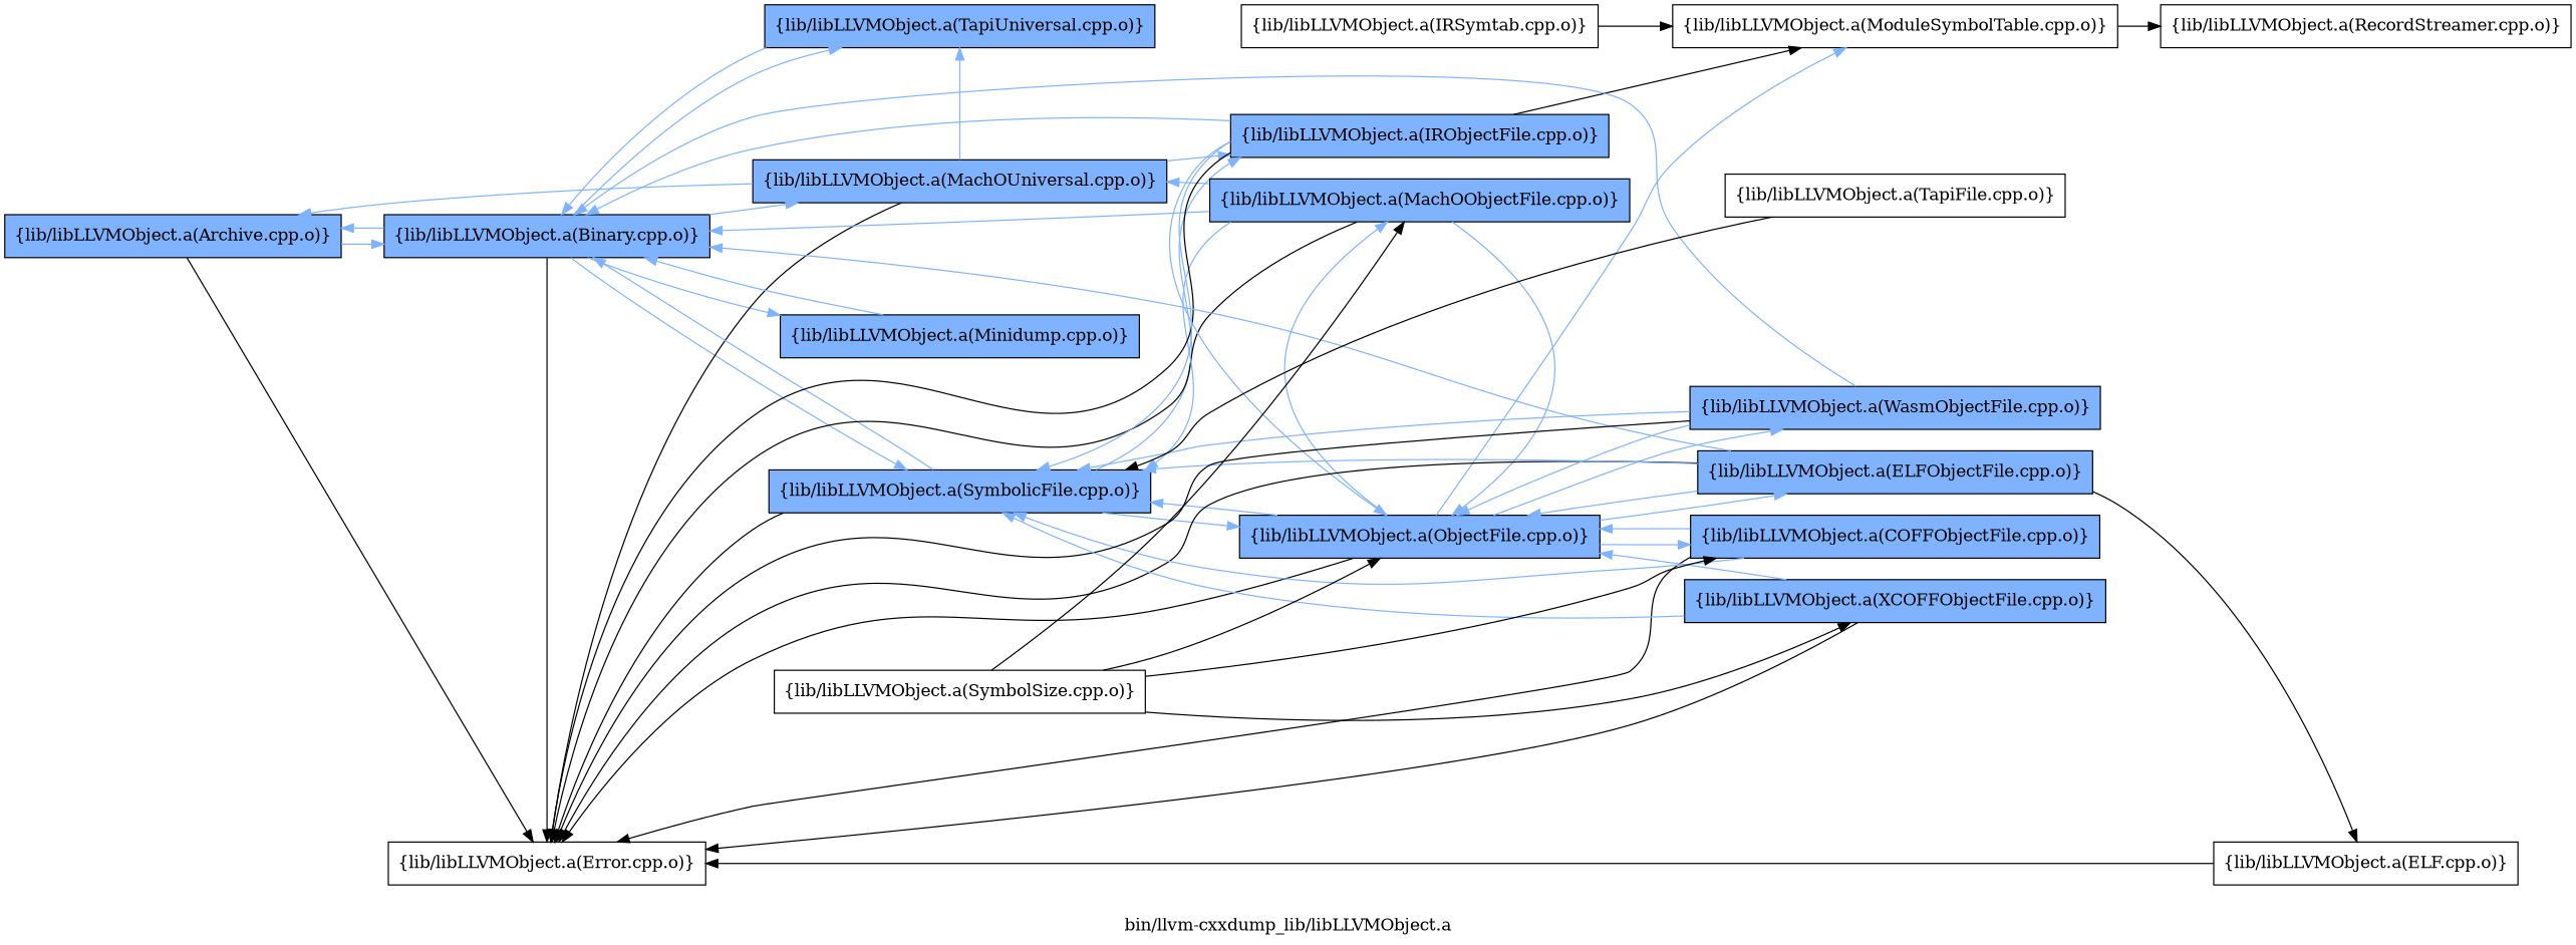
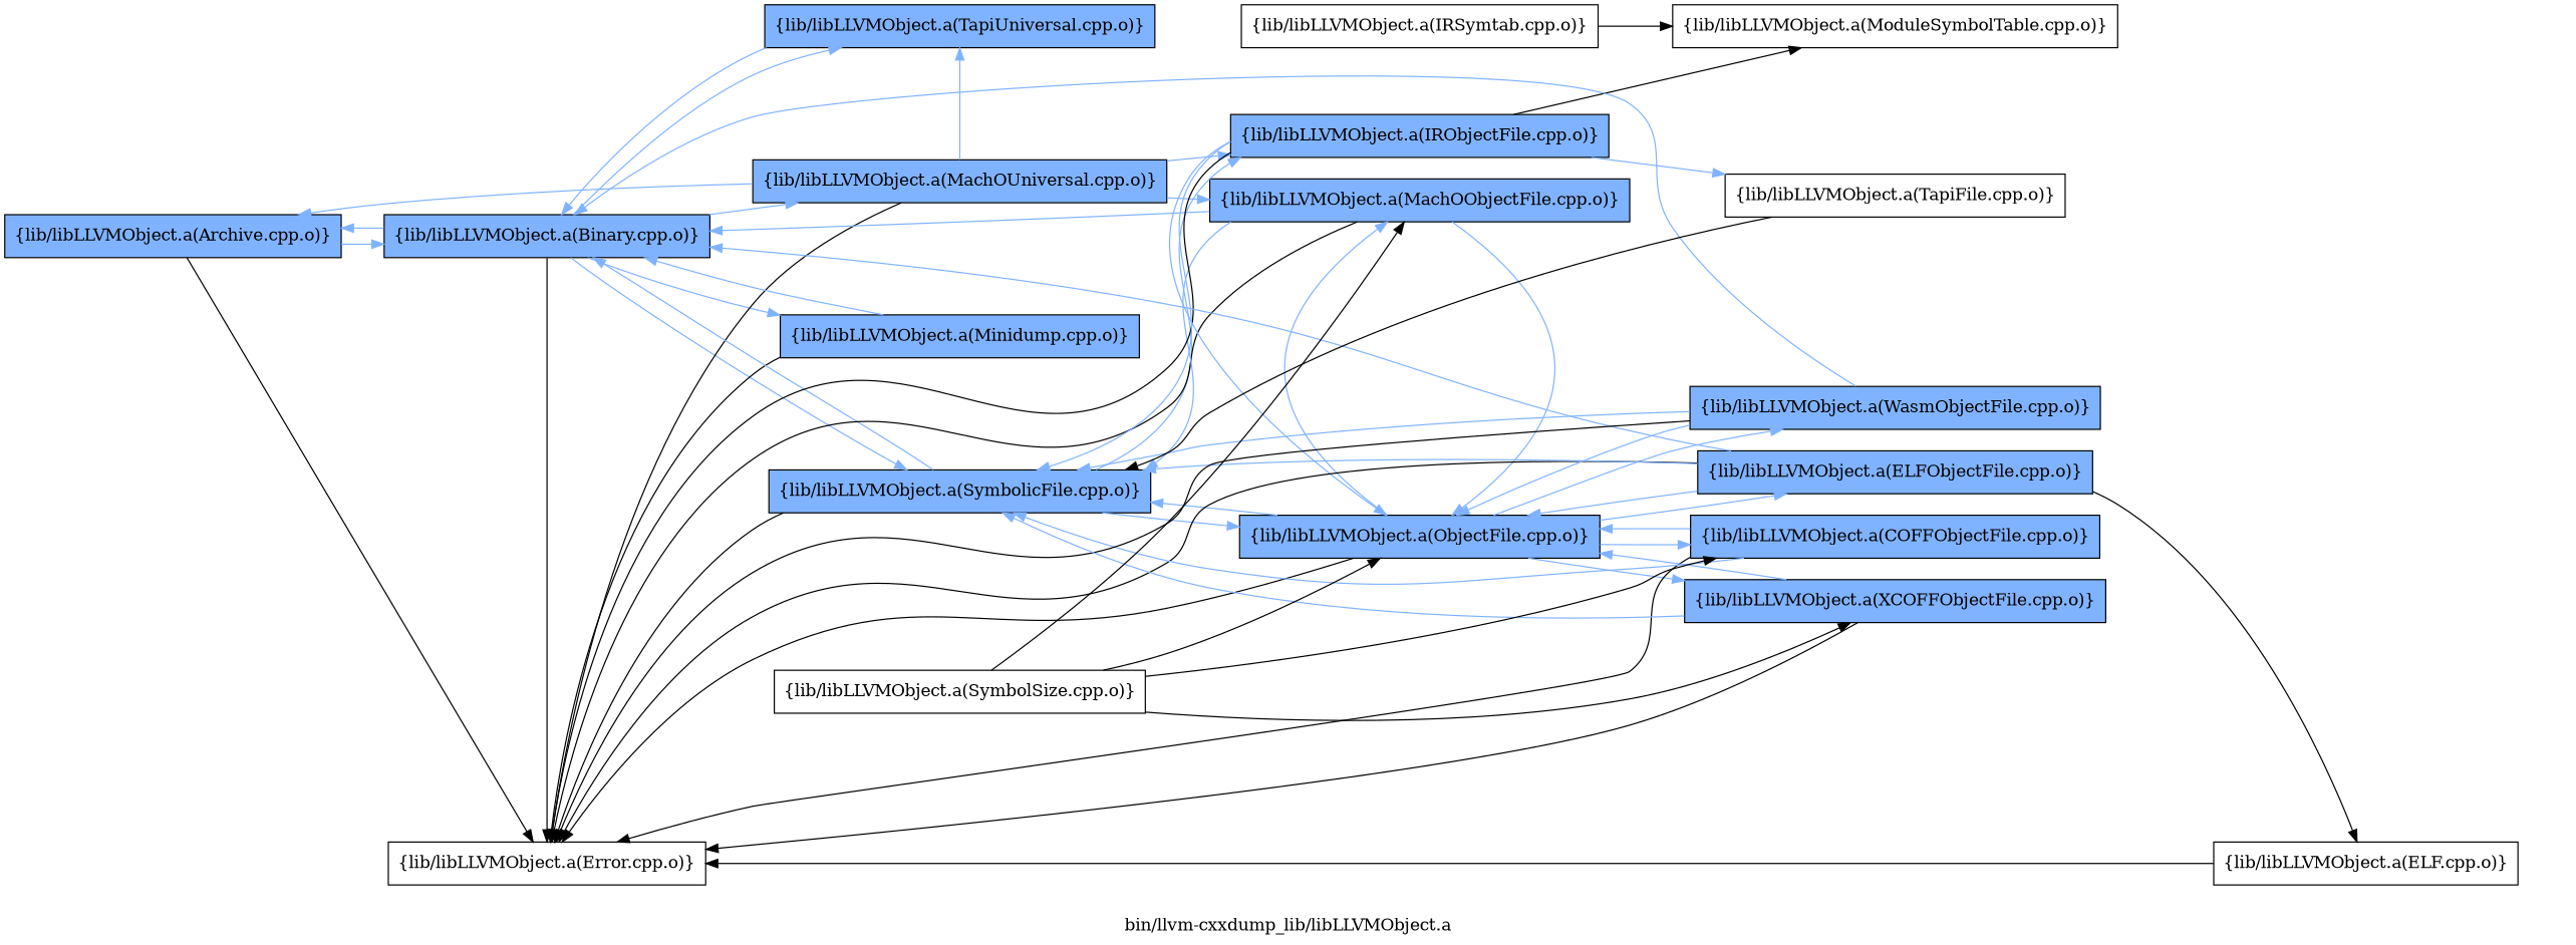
  digraph {
    label="bin/llvm-cxxdump_lib/libLLVMObject.a"
    rankdir=LR
    node [fillcolor="0.600000 0.5 1" group=1 shape=box style=filled]
    edge [color="0.600000 0.5 1"]
    n1 [label="{lib/libLLVMObject.a(Archive.cpp.o)}"]
    n2 [label="{lib/libLLVMObject.a(Binary.cpp.o)}"]
    n3 [group=0 label="{lib/libLLVMObject.a(Error.cpp.o)}" fillcolor="" style=""]
    n4 [label="{lib/libLLVMObject.a(MachOUniversal.cpp.o)}"]
    n5 [label="{lib/libLLVMObject.a(Minidump.cpp.o)}"]
    n6 [label="{lib/libLLVMObject.a(SymbolicFile.cpp.o)}"]
    n7 [label="{lib/libLLVMObject.a(TapiUniversal.cpp.o)}"]
    n8 [label="{lib/libLLVMObject.a(MachOObjectFile.cpp.o)}"]
    n9 [label="{lib/libLLVMObject.a(IRObjectFile.cpp.o)}"]
    n10 [label="{lib/libLLVMObject.a(ObjectFile.cpp.o)}"]
    n11 [group=0 label="{lib/libLLVMObject.a(ModuleSymbolTable.cpp.o)}" fillcolor="" style=""]
    n12 [label="{lib/libLLVMObject.a(ELFObjectFile.cpp.o)}"]
    n13 [label="{lib/libLLVMObject.a(COFFObjectFile.cpp.o)}"]
    n14 [label="{lib/libLLVMObject.a(WasmObjectFile.cpp.o)}"]
    n15 [label="{lib/libLLVMObject.a(XCOFFObjectFile.cpp.o)}"]
-   n16 [group=0 label="{lib/libLLVMObject.a(RecordStreamer.cpp.o)}" fillcolor="" style=""]
    n17 [group=0 label="{lib/libLLVMObject.a(ELF.cpp.o)}" fillcolor="" style=""]
    n18 [group=0 label="{lib/libLLVMObject.a(SymbolSize.cpp.o)}" fillcolor="" style=""]
    n19 [group=0 label="{lib/libLLVMObject.a(IRSymtab.cpp.o)}" fillcolor="" style=""]
    n20 [group=0 label="{lib/libLLVMObject.a(TapiFile.cpp.o)}" fillcolor="" style=""]
    subgraph sub_1 {
      rank=same
      n1
    }
    subgraph sub_2 {
      rank=same
      n2
      n3
    }
    subgraph sub_3 {
      rank=same
      n4
      n5
      n6
      n7
    }
    subgraph sub_4 {
      rank=same
      n8
      n9
      n10
    }
    subgraph sub_5 {
      rank=same
      n11
      n12
      n13
      n14
      n15
    }
    n1 -> n2
    n1 -> n3 [color=""]
    n2 -> n1
    n2 -> n3 [color=""]
    n2 -> n4
    n2 -> n5
    n2 -> n6
    n2 -> n7
    n4 -> n1
    n4 -> n3 [color=""]
    n4 -> n7
-   n8 -> n4
+   n4 -> n8
    n4 -> n9
    n5 -> n2
+   n5 -> n3 [color=""]
    n6 -> n2
    n6 -> n3 [color=""]
    n6 -> n9
    n6 -> n10
    n7 -> n2
    n8 -> n2
    n8 -> n3 [color=""]
    n8 -> n6
    n8 -> n10
-   n9 -> n2
+   n9 -> n20
    n9 -> n3 [color=""]
    n9 -> n6
    n9 -> n10
    n9 -> n11 [color=""]
    n10 -> n3 [color=""]
    n10 -> n6
    n10 -> n8
    n10 -> n12
    n10 -> n13
    n10 -> n14
-   n10 -> n11
-   n11 -> n16 [color=""]
+   n10 -> n15
    n12 -> n2
    n12 -> n3 [color=""]
    n12 -> n6
    n12 -> n10
    n12 -> n17 [color=""]
    n13 -> n3 [color=""]
    n13 -> n6
    n13 -> n10
    n14 -> n2
    n14 -> n3 [color=""]
    n14 -> n6
    n14 -> n10
    n15 -> n3 [color=""]
    n15 -> n6
    n15 -> n10
    n17 -> n3 [color=""]
    n18 -> n8 [color=""]
    n18 -> n10 [color=""]
    n18 -> n13 [color=""]
    n18 -> n15 [color=""]
    n19 -> n11 [color=""]
    n20 -> n6 [color=""]
  }
